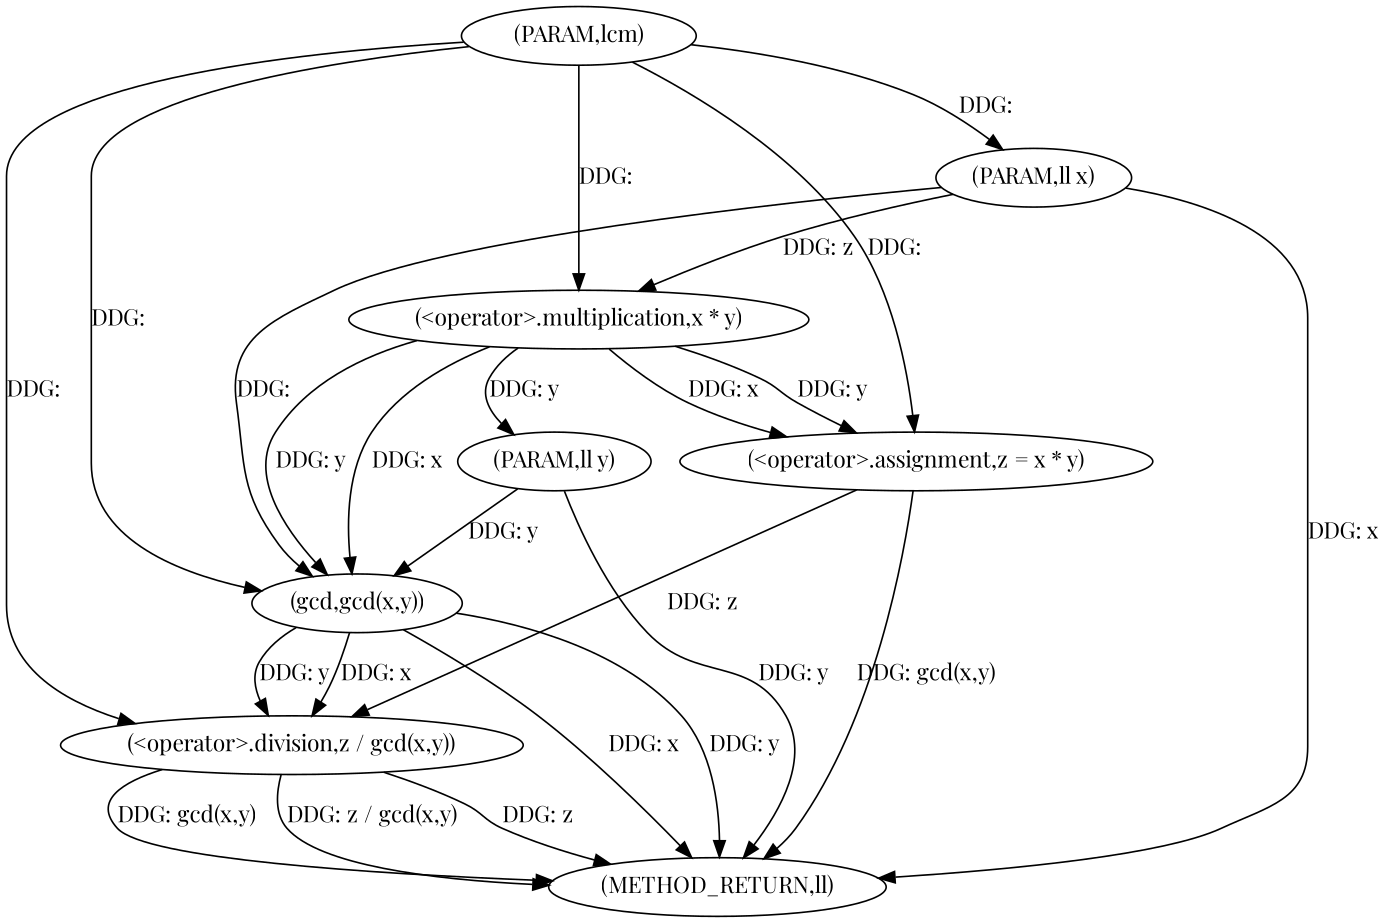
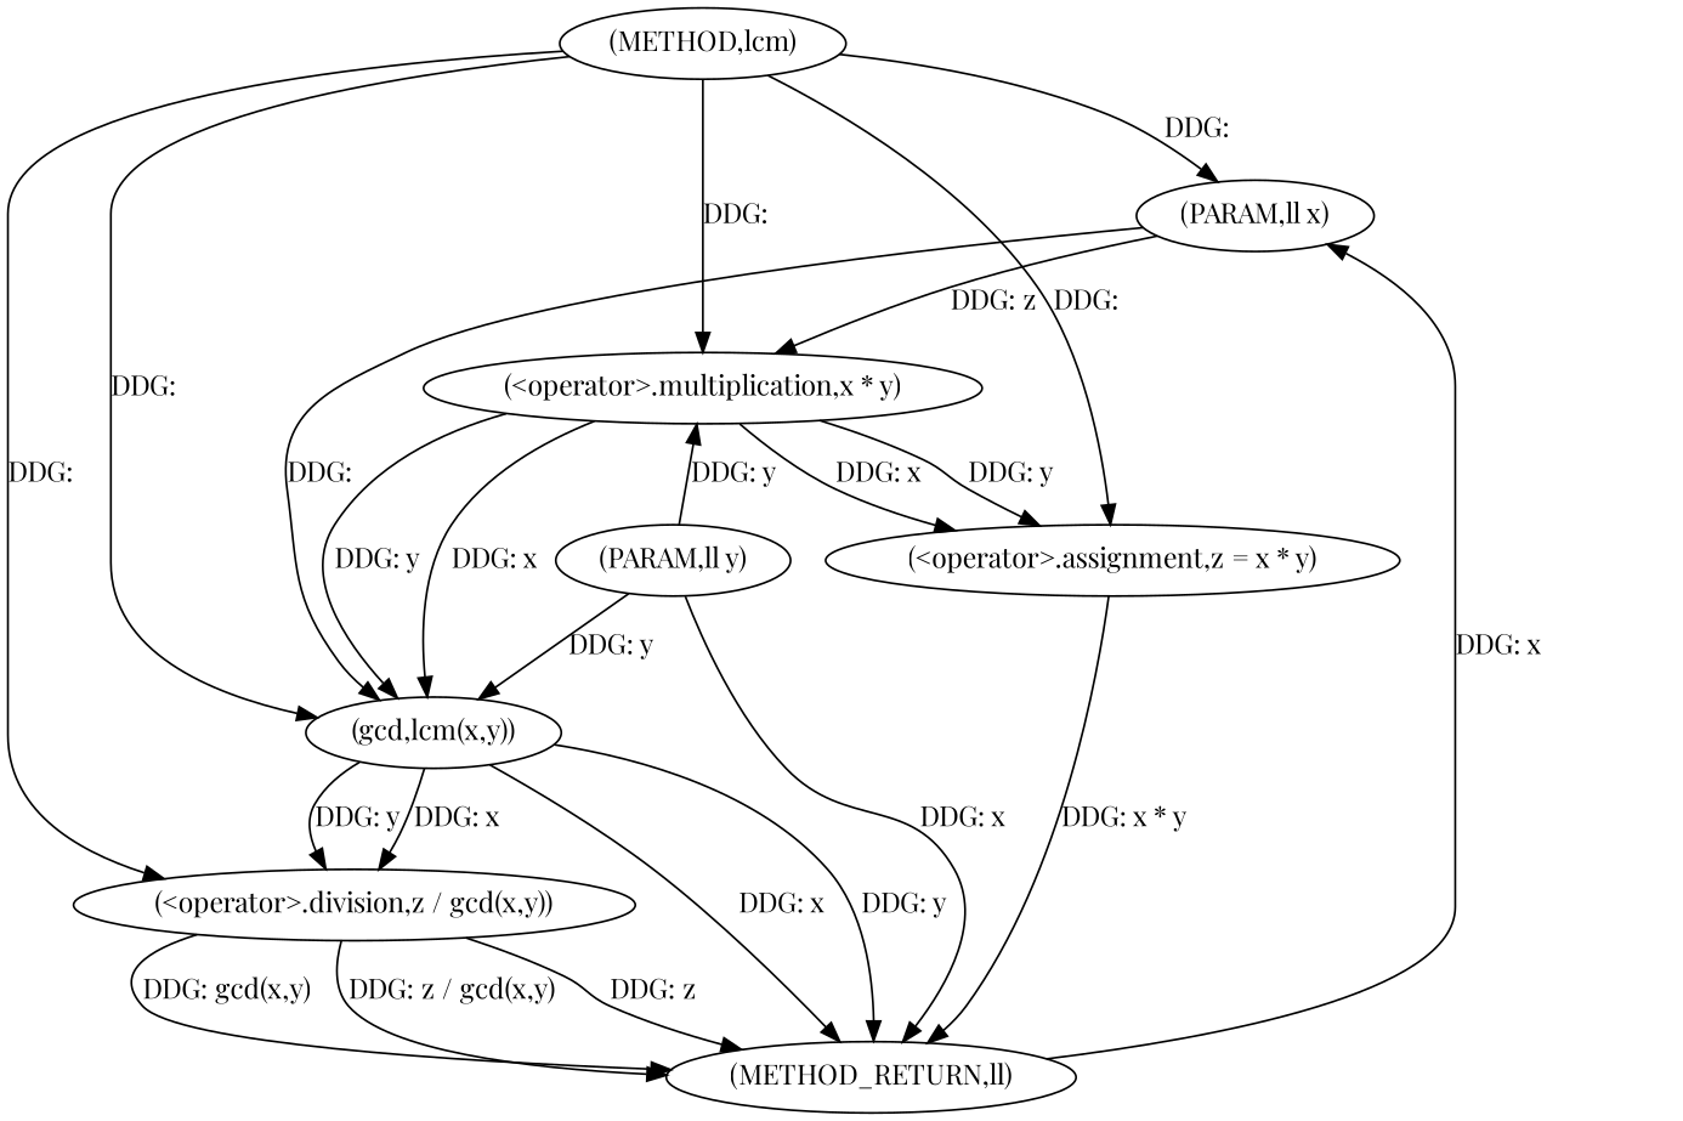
  digraph {
    fontname="Playfair Display"
    node [fontname="Playfair Display"]
    edge [fontname="Playfair Display"]
-   n1 [label="(PARAM,lcm)"]
+   n1 [label="(METHOD,lcm)"]
    n2 [label="(PARAM,ll x)"]
    n3 [label="(<operator>.assignment,z = x * y)"]
    n4 [label="(<operator>.division,z / gcd(x,y))"]
    n5 [label="(<operator>.multiplication,x * y)"]
-   n6 [label="(gcd,gcd(x,y))"]
+   n6 [label="(gcd,lcm(x,y))"]
    n7 [label="(METHOD_RETURN,ll)"]
    n8 [label="(PARAM,ll y)"]
    n1 -> n2 [label="DDG: "]
    n1 -> n3 [label="DDG: "]
    n1 -> n4 [label="DDG: "]
    n1 -> n5 [label="DDG: "]
    n1 -> n6 [label="DDG: "]
    n2 -> n5 [label="DDG: z"]
    n2 -> n6 [label="DDG: "]
-   n2 -> n7 [label="DDG: x"]
-   n3 -> n4 [label="DDG: z"]
-   n3 -> n7 [label="DDG: gcd(x,y)"]
+   n7 -> n2 [label="DDG: x"]
+   n3 -> n7 [label="DDG: x * y"]
    n4 -> n7 [label="DDG: z"]
    n4 -> n7 [label="DDG: gcd(x,y)"]
    n4 -> n7 [label="DDG: z / gcd(x,y)"]
    n5 -> n3 [label="DDG: x"]
    n5 -> n3 [label="DDG: y"]
    n5 -> n6 [label="DDG: x"]
    n5 -> n6 [label="DDG: y"]
    n6 -> n4 [label="DDG: y"]
    n6 -> n4 [label="DDG: x"]
    n6 -> n7 [label="DDG: x"]
    n6 -> n7 [label="DDG: y"]
-   n5 -> n8 [label="DDG: y"]
+   n8 -> n5 [label="DDG: y"]
    n8 -> n6 [label="DDG: y"]
-   n8 -> n7 [label="DDG: y"]
+   n8 -> n7 [label="DDG: x"]
  }
